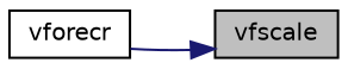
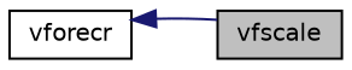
  digraph {
    rankdir=RL
    node [color=black fontname=Helvetica fontsize=10 shape=record style=filled]
    n1 [fillcolor=grey75 fontcolor=black height=0.2 label=vfscale width=0.4]
    n2 [fillcolor=white height=0.2 label=vforecr width=0.4]
-   n1 -> n2 [color=midnightblue dir=back fontname=Helvetica fontsize=10 labelfontname=Helvetica labelfontsize=10 style=solid]
+   n2 -> n1 [color=midnightblue dir=back fontname=Helvetica fontsize=10 labelfontname=Helvetica labelfontsize=10 style=solid]
  }
